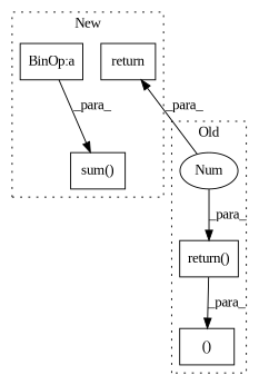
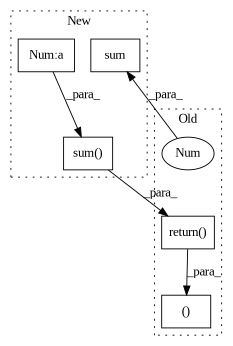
  digraph {
    fontname="Liberation Serif"
    node [a=75 fontname="Liberation Serif" shape=box]
    edge [fontname="Liberation Serif"]
    n1 [l="10,8" label="sum()" s="2098,2116"]
-   n2 [a=82 l=2 label="BinOp:a" s=2113]
-   n3 [a=93 l=7 label=return s=2366]
+   n2 [a=82 l=2 label="Num:a" s=2113]
+   n3 [a=93 l=7 label=sum s=2366]
    n4 [l="21,1" label="return()" s="1580,1602"]
    n5 [a=76 l=1 label=Num s=1601 shape=ellipse]
    n6 [a=54 l=20 label="()" s=1603]
    subgraph cluster_1 {
      label=New
      style=dotted
      n1
      n2
      n3
    }
    subgraph cluster_2 {
      label=Old
      style=dotted
      n4
      n5
      n6
    }
    n2 -> n1 [label=_para_]
    n4 -> n6 [label=_para_]
    n5 -> n3 [label=_para_]
-   n5 -> n4 [label=_para_]
+   n1 -> n4 [label=_para_]
  }
